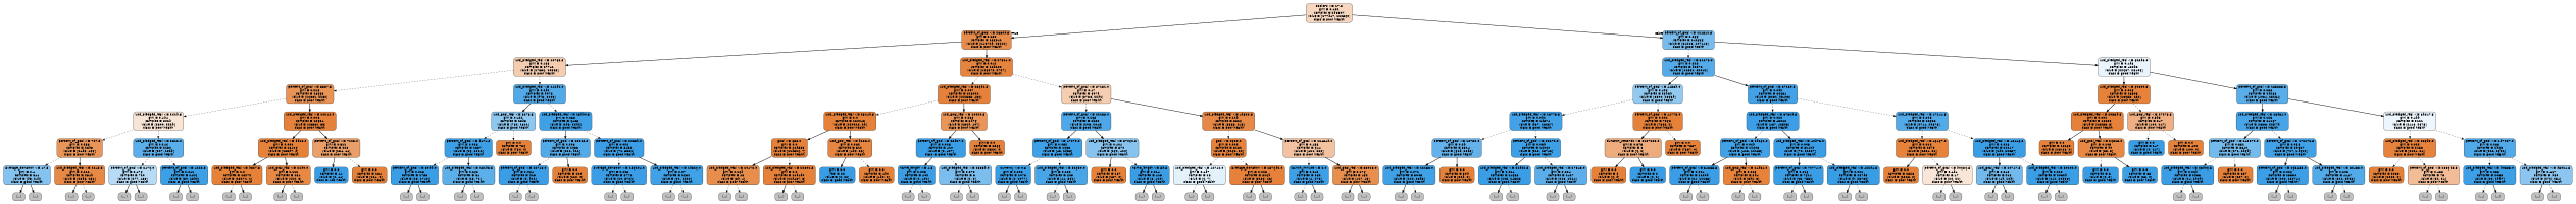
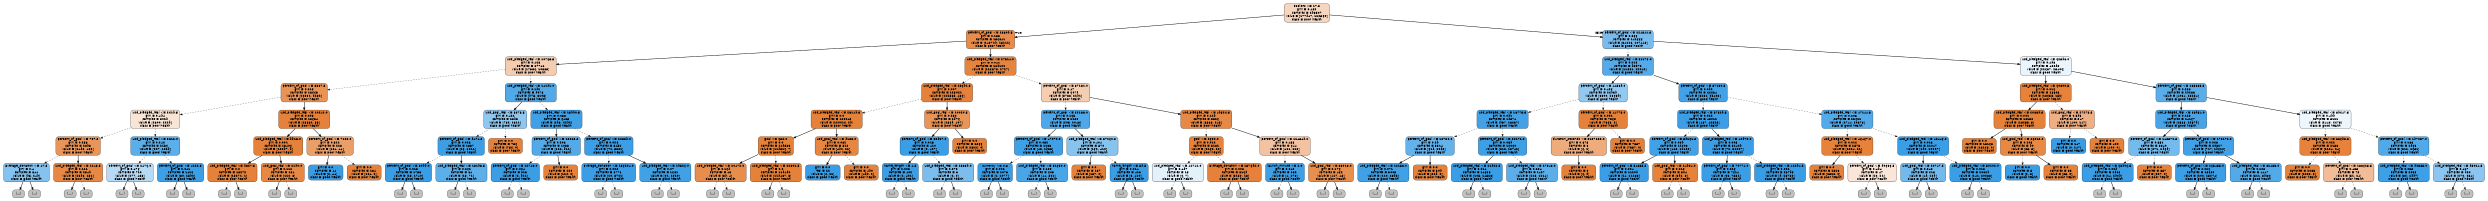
  digraph {
    node [color=black fillcolor="#C0C0C0" fontname=helvetica shape=box style="filled, rounded"]
    edge [fontname=helvetica style=bold]
    n1 [fillcolor="#e5813952" label="backers <= 17.5\ngini = 0.482\nsamples = 298507\nvalue = [177947, 120560]\nclass = poor health"]
    n2 [fillcolor="#e58139e8" label="percent_of_goal <= 28809.5\ngini = 0.153\nsamples = 156841\nvalue = [143729, 13112]\nclass = poor health"]
    n3 [fillcolor="#399de5ae" label="percent_of_goal <= 124541.5\ngini = 0.366\nsamples = 141666\nvalue = [34218, 107448]\nclass = good health"]
    n4 [fillcolor="#e5813966" label="usd_pledged_real <= 10765.5\ngini = 0.468\nsamples = 27741\nvalue = [17356, 10385]\nclass = poor health"]
    n5 [fillcolor="#e58139f9" label="usd_pledged_real <= 27314.0\ngini = 0.041\nsamples = 129100\nvalue = [126373, 2727]\nclass = poor health"]
    n6 [fillcolor="#399de5db" label="usd_pledged_real <= 31178.0\ngini = 0.216\nsamples = 93573\nvalue = [11531, 82042]\nclass = good health"]
    n7 [fillcolor="#399de51b" label="usd_pledged_real <= 62598.0\ngini = 0.498\nsamples = 48093\nvalue = [22687, 25406]\nclass = good health"]
    n8 [fillcolor="#e58139db" label="percent_of_goal <= 5387.5\ngini = 0.215\nsamples = 18663\nvalue = [16381, 2282]\nclass = poor health"]
    n9 [fillcolor="#399de5e0" label="usd_pledged_real <= 14191.0\ngini = 0.192\nsamples = 9078\nvalue = [975, 8103]\nclass = good health"]
    n10 [fillcolor="#e58139fe" label="usd_pledged_real <= 23691.5\ngini = 0.007\nsamples = 123021\nvalue = [122585, 436]\nclass = poor health"]
    n11 [fillcolor="#e5813965" label="percent_of_goal <= 87131.0\ngini = 0.47\nsamples = 6079\nvalue = [3788, 2291]\nclass = poor health"]
    n12 [fillcolor="#e5813934" label="usd_pledged_real <= 2619.5\ngini = 0.494\nsamples = 5029\nvalue = [2800, 2229]\nclass = poor health"]
    n13 [fillcolor="#e58139fe" label="usd_pledged_real <= 10241.0\ngini = 0.008\nsamples = 13634\nvalue = [13581, 53]\nclass = poor health"]
    n14 [fillcolor="#399de591" label="usd_goal_real <= 3678.5\ngini = 0.421\nsamples = 2593\nvalue = [782, 1811]\nclass = good health"]
    n15 [fillcolor="#399de5f7" label="usd_pledged_real <= 15990.5\ngini = 0.058\nsamples = 6485\nvalue = [193, 6292]\nclass = good health"]
    n16 [fillcolor="#e58139d6" label="percent_of_goal <= 787.5\ngini = 0.238\nsamples = 2893\nvalue = [2493, 400]\nclass = poor health"]
    n17 [fillcolor="#399de5d4" label="usd_pledged_real <= 5812.0\ngini = 0.246\nsamples = 2136\nvalue = [307, 1829]\nclass = good health"]
    n18 [fillcolor="#e58139ff" label="usd_pledged_real <= 9918.0\ngini = 0.001\nsamples = 13406\nvalue = [13397, 9]\nclass = poor health"]
    n19 [fillcolor="#e58139c2" label="percent_of_goal <= 7103.0\ngini = 0.311\nsamples = 228\nvalue = [184, 44]\nclass = poor health"]
    n20 [fillcolor="#399de59e" label="average_donation <= 47.5\ngini = 0.4\nsamples = 344\nvalue = [95, 249]\nclass = good health"]
    n21 [fillcolor="#e58139ef" label="usd_pledged_real <= 1143.5\ngini = 0.111\nsamples = 2549\nvalue = [2398, 151]\nclass = poor health"]
    n22 [fillcolor="#399de55c" label="percent_of_goal <= 2476.0\ngini = 0.476\nsamples = 710\nvalue = [277, 433]\nclass = good health"]
    n23 [fillcolor="#399de5fa" label="percent_of_goal <= 4122.5\ngini = 0.041\nsamples = 1426\nvalue = [30, 1396]\nclass = good health"]
    n24 [label="(...)"]
    n25 [label="(...)"]
    n26 [label="(...)"]
    n27 [label="(...)"]
    n28 [label="(...)"]
    n29 [label="(...)"]
    n30 [label="(...)"]
    n31 [label="(...)"]
    n32 [fillcolor="#e58139ff" label="usd_pledged_real <= 9827.5\ngini = 0.0\nsamples = 13272\nvalue = [13271, 1]\nclass = poor health"]
    n33 [fillcolor="#e58139ef" label="usd_goal_real <= 2190.0\ngini = 0.112\nsamples = 134\nvalue = [126, 8]\nclass = poor health"]
-   n34 [fillcolor="#399de5ff" label="gini = 0.0\nsamples = 44\nvalue = [0, 44]\nclass = usd health"]
+   n34 [fillcolor="#399de5ff" label="gini = 0.0\nsamples = 44\nvalue = [0, 44]\nclass = good health"]
    n35 [fillcolor="#e58139ff" label="gini = 0.0\nsamples = 184\nvalue = [184, 0]\nclass = poor health"]
    n36 [label="(...)"]
    n37 [label="(...)"]
    n38 [label="(...)"]
    n39 [label="(...)"]
    n40 [fillcolor="#399de5fb" label="percent_of_goal <= 9474.5\ngini = 0.028\nsamples = 1837\nvalue = [26, 1811]\nclass = good health"]
    n41 [fillcolor="#e58139ff" label="gini = 0.0\nsamples = 756\nvalue = [756, 0]\nclass = poor health"]
    n42 [fillcolor="#399de5dd" label="percent_of_goal <= 13815.5\ngini = 0.208\nsamples = 1033\nvalue = [122, 911]\nclass = good health"]
    n43 [fillcolor="#399de5fc" label="percent_of_goal <= 20859.0\ngini = 0.026\nsamples = 5452\nvalue = [71, 5381]\nclass = good health"]
    n44 [fillcolor="#399de5fd" label="percent_of_goal <= 8099.0\ngini = 0.015\nsamples = 1753\nvalue = [13, 1740]\nclass = good health"]
    n45 [fillcolor="#399de5d0" label="usd_pledged_real <= 13193.5\ngini = 0.262\nsamples = 84\nvalue = [13, 71]\nclass = good health"]
    n46 [label="(...)"]
    n47 [label="(...)"]
    n48 [label="(...)"]
    n49 [label="(...)"]
    n50 [fillcolor="#399de5fe" label="percent_of_goal <= 12748.0\ngini = 0.004\nsamples = 913\nvalue = [2, 911]\nclass = good health"]
    n51 [fillcolor="#e58139ff" label="gini = 0.0\nsamples = 120\nvalue = [120, 0]\nclass = poor health"]
    n52 [fillcolor="#399de5fe" label="average_donation <= 156204.0\ngini = 0.005\nsamples = 3771\nvalue = [10, 3761]\nclass = good health"]
    n53 [fillcolor="#399de5f5" label="usd_pledged_real <= 19526.0\ngini = 0.07\nsamples = 1681\nvalue = [61, 1620]\nclass = good health"]
    n54 [label="(...)"]
    n55 [label="(...)"]
    n56 [label="(...)"]
    n57 [label="(...)"]
    n58 [label="(...)"]
    n59 [label="(...)"]
    n60 [fillcolor="#e58139ff" label="usd_pledged_real <= 23149.5\ngini = 0.0\nsamples = 120045\nvalue = [120016, 29]\nclass = poor health"]
    n61 [fillcolor="#e58139d7" label="usd_goal_real <= 10020.5\ngini = 0.236\nsamples = 2976\nvalue = [2569, 407]\nclass = poor health"]
    n62 [fillcolor="#399de5e5" label="percent_of_goal <= 62138.0\ngini = 0.165\nsamples = 2253\nvalue = [205, 2048]\nclass = good health"]
    n63 [fillcolor="#e58139ee" label="usd_pledged_real <= 49526.5\ngini = 0.119\nsamples = 3826\nvalue = [3583, 243]\nclass = poor health"]
    n64 [fillcolor="#e58139ff" label="goal <= 658.0\ngini = 0.0\nsamples = 119533\nvalue = [119526, 7]\nclass = poor health"]
    n65 [fillcolor="#e58139f4" label="usd_goal_real <= 9133.0\ngini = 0.082\nsamples = 512\nvalue = [490, 22]\nclass = poor health"]
    n66 [fillcolor="#399de5fd" label="percent_of_goal <= 35927.0\ngini = 0.015\nsamples = 410\nvalue = [3, 407]\nclass = good health"]
    n67 [fillcolor="#e58139ff" label="gini = 0.0\nsamples = 2566\nvalue = [2566, 0]\nclass = poor health"]
    n68 [fillcolor="#e58139e5" label="usd_pledged_real <= 20472.0\ngini = 0.169\nsamples = 43\nvalue = [39, 4]\nclass = poor health"]
    n69 [fillcolor="#e58139ff" label="usd_pledged_real <= 22801.5\ngini = 0.0\nsamples = 119490\nvalue = [119487, 3]\nclass = poor health"]
    n70 [fillcolor="#399de5ff" label="gini = 0.0\nreal = 22\nvalue = [0, 22]\nclass = good health"]
    n71 [fillcolor="#e58139ff" label="gini = 0.0\nsamples = 490\nvalue = [490, 0]\nclass = poor health"]
    n72 [label="(...)"]
    n73 [label="(...)"]
    n74 [label="(...)"]
    n75 [label="(...)"]
    n76 [fillcolor="#399de5fe" label="name_length <= 4.5\ngini = 0.005\nsamples = 402\nvalue = [1, 401]\nclass = good health"]
    n77 [fillcolor="#399de5aa" label="usd_pledged_real <= 25859.0\ngini = 0.375\nsamples = 8\nvalue = [2, 6]\nclass = good health"]
    n78 [label="(...)"]
    n79 [label="(...)"]
    n80 [label="(...)"]
    n81 [label="(...)"]
    n82 [fillcolor="#399de5f8" label="percent_of_goal <= 47070.5\ngini = 0.052\nsamples = 1683\nvalue = [45, 1638]\nclass = good health"]
    n83 [fillcolor="#399de59b" label="usd_pledged_real <= 37060.5\ngini = 0.404\nsamples = 570\nvalue = [160, 410]\nclass = good health"]
    n84 [fillcolor="#e58139fd" label="goal <= 3650.0\ngini = 0.012\nsamples = 3182\nvalue = [3162, 20]\nclass = poor health"]
    n85 [fillcolor="#e5813978" label="percent_of_goal <= 124549.0\ngini = 0.453\nsamples = 644\nvalue = [421, 223]\nclass = poor health"]
    n86 [fillcolor="#399de5ff" label="currency <= 0.5\ngini = 0.002\nsamples = 1078\nvalue = [1, 1077]\nclass = good health"]
    n87 [fillcolor="#399de5eb" label="usd_pledged_real <= 31650.0\ngini = 0.135\nsamples = 605\nvalue = [44, 561]\nclass = good health"]
    n88 [fillcolor="#e58139ff" label="gini = 0.0\nsamples = 157\nvalue = [157, 0]\nclass = poor health"]
    n89 [fillcolor="#399de5fd" label="name_length <= 59.5\ngini = 0.014\nsamples = 413\nvalue = [3, 410]\nclass = good health"]
    n90 [label="(...)"]
    n91 [label="(...)"]
    n92 [label="(...)"]
    n93 [label="(...)"]
    n94 [label="(...)"]
    n95 [label="(...)"]
    n96 [fillcolor="#399de524" label="usd_pledged_real <= 41741.0\ngini = 0.497\nsamples = 13\nvalue = [6, 7]\nclass = good health"]
    n97 [fillcolor="#e58139fe" label="average_donation <= 157692.0\ngini = 0.008\nsamples = 3169\nvalue = [3156, 13]\nclass = poor health"]
    n98 [fillcolor="#399de5f9" label="launch_minute <= 2.0\ngini = 0.043\nsamples = 182\nvalue = [4, 178]\nclass = good health"]
    n99 [fillcolor="#e58139e3" label="usd_goal_real <= 33018.0\ngini = 0.176\nsamples = 462\nvalue = [417, 45]\nclass = poor health"]
    n100 [label="(...)"]
    n101 [label="(...)"]
    n102 [label="(...)"]
    n103 [label="(...)"]
    n104 [label="(...)"]
    n105 [label="(...)"]
    n106 [label="(...)"]
    n107 [label="(...)"]
    n108 [fillcolor="#399de58d" label="percent_of_goal <= 44589.0\ngini = 0.426\nsamples = 26939\nvalue = [8300, 18639]\nclass = good health"]
    n109 [fillcolor="#399de5f2" label="percent_of_goal <= 87130.5\ngini = 0.092\nsamples = 66634\nvalue = [3231, 63403]\nclass = good health"]
    n110 [fillcolor="#e58139fd" label="usd_pledged_real <= 60800.5\ngini = 0.016\nsamples = 18805\nvalue = [18653, 152]\nclass = poor health"]
    n111 [fillcolor="#399de5d6" label="percent_of_goal <= 185883.5\ngini = 0.238\nsamples = 29288\nvalue = [4034, 25254]\nclass = good health"]
    n112 [fillcolor="#399de5f2" label="usd_pledged_real <= 18775.5\ngini = 0.091\nsamples = 19574\nvalue = [937, 18637]\nclass = good health"]
    n113 [fillcolor="#e58139ff" label="percent_of_goal <= 44773.0\ngini = 0.001\nsamples = 7365\nvalue = [7363, 2]\nclass = poor health"]
    n114 [fillcolor="#399de5fc" label="usd_pledged_real <= 37319.5\ngini = 0.022\nsamples = 43012\nvalue = [487, 42525]\nclass = good health"]
    n115 [fillcolor="#399de5dd" label="usd_pledged_real <= 47144.5\ngini = 0.205\nsamples = 23622\nvalue = [2744, 20878]\nclass = good health"]
    n116 [fillcolor="#399de5c8" label="percent_of_goal <= 18730.0\ngini = 0.29\nsamples = 3514\nvalue = [619, 2895]\nclass = good health"]
    n117 [fillcolor="#399de5fa" label="percent_of_goal <= 38172.5\ngini = 0.039\nsamples = 16060\nvalue = [318, 15742]\nclass = good health"]
    n118 [fillcolor="#e58139aa" label="duration_seconds <= 3137233.0\ngini = 0.375\nsamples = 8\nvalue = [6, 2]\nclass = poor health"]
    n119 [fillcolor="#e58139ff" label="gini = 0.0\nsamples = 7357\nvalue = [7357, 0]\nclass = poor health"]
    n120 [fillcolor="#399de5f5" label="usd_pledged_real <= 12158.0\ngini = 0.071\nsamples = 3005\nvalue = [110, 2895]\nclass = good health"]
    n121 [fillcolor="#e58139ff" label="gini = 0.0\nsamples = 509\nvalue = [509, 0]\nclass = poor health"]
    n122 [fillcolor="#399de5fd" label="usd_pledged_real <= 21922.5\ngini = 0.014\nsamples = 14633\nvalue = [105, 14528]\nclass = good health"]
    n123 [fillcolor="#399de5d2" label="usd_pledged_real <= 27348.0\ngini = 0.254\nsamples = 1427\nvalue = [213, 1214]\nclass = good health"]
    n124 [label="(...)"]
    n125 [label="(...)"]
    n126 [label="(...)"]
    n127 [label="(...)"]
    n128 [label="(...)"]
    n129 [label="(...)"]
    n130 [fillcolor="#e58139ff" label="gini = 0.0\nsamples = 6\nvalue = [6, 0]\nclass = poor health"]
-   n131 [fillcolor="#399de5ff" label="gini = 0.0\nsamples = 2\nvalue = [0, 2]\nclass = good health"]
    n132 [fillcolor="#399de5f6" label="percent_of_goal <= 59261.5\ngini = 0.069\nsamples = 11603\nvalue = [415, 11188]\nclass = good health"]
    n133 [fillcolor="#399de5fe" label="usd_pledged_real <= 40973.0\ngini = 0.005\nsamples = 31409\nvalue = [72, 31337]\nclass = good health"]
    n134 [fillcolor="#e58139fd" label="usd_pledged_real <= 46467.0\ngini = 0.016\nsamples = 2575\nvalue = [2554, 21]\nclass = poor health"]
    n135 [fillcolor="#399de5fd" label="usd_pledged_real <= 48446.5\ngini = 0.018\nsamples = 21047\nvalue = [190, 20857]\nclass = good health"]
    n136 [fillcolor="#399de5fe" label="percent_of_goal <= 54855.5\ngini = 0.004\nsamples = 11209\nvalue = [24, 11185]\nclass = good health"]
    n137 [fillcolor="#e58139fd" label="usd_goal_real <= 14934.0\ngini = 0.015\nsamples = 394\nvalue = [391, 3]\nclass = poor health"]
    n138 [fillcolor="#399de5fd" label="percent_of_goal <= 70774.0\ngini = 0.016\nsamples = 7614\nvalue = [63, 7551]\nclass = good health"]
    n139 [fillcolor="#399de5ff" label="usd_pledged_real <= 42294.5\ngini = 0.001\nsamples = 23795\nvalue = [9, 23786]\nclass = good health"]
    n140 [label="(...)"]
    n141 [label="(...)"]
    n142 [label="(...)"]
    n143 [label="(...)"]
    n144 [label="(...)"]
    n145 [label="(...)"]
    n146 [label="(...)"]
    n147 [label="(...)"]
    n148 [fillcolor="#e58139ff" label="gini = 0.0\nsamples = 2528\nvalue = [2528, 0]\nclass = poor health"]
    n149 [fillcolor="#e5813931" label="percent_of_goal <= 90686.5\ngini = 0.494\nsamples = 47\nvalue = [26, 21]\nclass = poor health"]
    n150 [fillcolor="#399de5b5" label="usd_goal_real <= 20747.5\ngini = 0.348\nsamples = 218\nvalue = [49, 169]\nclass = good health"]
    n151 [fillcolor="#399de5fd" label="usd_pledged_real <= 50102.0\ngini = 0.013\nsamples = 20829\nvalue = [141, 20688]\nclass = good health"]
    n152 [label="(...)"]
    n153 [label="(...)"]
    n154 [label="(...)"]
    n155 [label="(...)"]
    n156 [label="(...)"]
    n157 [label="(...)"]
    n158 [fillcolor="#e58139ff" label="usd_pledged_real <= 60339.5\ngini = 0.001\nsamples = 18258\nvalue = [18253, 5]\nclass = poor health"]
    n159 [fillcolor="#e58139a1" label="usd_goal_real <= 27273.5\ngini = 0.393\nsamples = 547\nvalue = [400, 147]\nclass = poor health"]
    n160 [fillcolor="#399de5ed" label="usd_pledged_real <= 68954.0\ngini = 0.123\nsamples = 24167\nvalue = [1588, 22579]\nclass = good health"]
    n161 [fillcolor="#399de516" label="usd_pledged_real <= 89647.5\ngini = 0.499\nsamples = 5121\nvalue = [2446, 2675]\nclass = good health"]
    n162 [fillcolor="#e58139ff" label="gini = 0.0\nsamples = 18168\nvalue = [18168, 0]\nclass = poor health"]
    n163 [fillcolor="#e58139f0" label="usd_goal_real <= 26315.0\ngini = 0.105\nsamples = 90\nvalue = [85, 5]\nclass = poor health"]
    n164 [fillcolor="#399de5ff" label="gini = 0.0\nsamples = 147\nvalue = [0, 147]\nclass = good health"]
    n165 [fillcolor="#e58139ff" label="gini = 0.0\nsamples = 400\nvalue = [400, 0]\nclass = poor health"]
    n166 [fillcolor="#399de5ff" label="gini = 0.0\nsamples = 5\nvalue = [0, 5]\nclass = good health"]
-   n167 [fillcolor="#399de5fa" label="gini = 0.0\nsamples = 85\nvalue = [85, 0]\nclass = poor health"]
+   n167 [fillcolor="#e58139ff" label="gini = 0.0\nsamples = 85\nvalue = [85, 0]\nclass = poor health"]
    n168 [fillcolor="#399de5b4" label="percent_of_goal <= 143570.5\ngini = 0.351\nsamples = 3840\nvalue = [871, 2969]\nclass = good health"]
    n169 [fillcolor="#399de5f6" label="percent_of_goal <= 172172.5\ngini = 0.068\nsamples = 20327\nvalue = [717, 19610]\nclass = good health"]
    n170 [fillcolor="#e58139fc" label="usd_pledged_real <= 88695.5\ngini = 0.022\nsamples = 2158\nvalue = [2134, 24]\nclass = poor health"]
    n171 [fillcolor="#399de5e1" label="percent_of_goal <= 197037.0\ngini = 0.188\nsamples = 2963\nvalue = [312, 2651]\nclass = good health"]
    n172 [fillcolor="#399de5fe" label="usd_pledged_real <= 63906.5\ngini = 0.009\nsamples = 2983\nvalue = [14, 2969]\nclass = good health"]
    n173 [fillcolor="#e58139ff" label="gini = 0.0\nsamples = 857\nvalue = [857, 0]\nclass = poor health"]
    n174 [fillcolor="#399de5fc" label="percent_of_goal <= 165455.0\ngini = 0.026\nsamples = 15880\nvalue = [206, 15674]\nclass = good health"]
    n175 [fillcolor="#399de5de" label="usd_pledged_real <= 82433.0\ngini = 0.203\nsamples = 4447\nvalue = [511, 3936]\nclass = good health"]
    n176 [label="(...)"]
    n177 [label="(...)"]
    n178 [label="(...)"]
    n179 [label="(...)"]
    n180 [label="(...)"]
    n181 [label="(...)"]
    n182 [fillcolor="#e58139ff" label="gini = 0.0\nsamples = 2083\nvalue = [2083, 0]\nclass = poor health"]
    n183 [fillcolor="#e5813987" label="percent_of_goal <= 188625.5\ngini = 0.435\nsamples = 75\nvalue = [51, 24]\nclass = poor health"]
    n184 [fillcolor="#399de5fa" label="usd_pledged_real <= 90585.0\ngini = 0.035\nsamples = 2033\nvalue = [36, 1997]\nclass = good health"]
    n185 [fillcolor="#399de593" label="usd_pledged_real <= 95024.5\ngini = 0.417\nsamples = 930\nvalue = [276, 654]\nclass = good health"]
    n186 [label="(...)"]
    n187 [label="(...)"]
    n188 [label="(...)"]
    n189 [label="(...)"]
    n190 [label="(...)"]
    n191 [label="(...)"]
    n1 -> n2 [headlabel=True labelangle=45 labeldistance=2.5]
    n1 -> n3 [headlabel=False labelangle=-45 labeldistance=2.5]
    n2 -> n4
    n2 -> n5
    n3 -> n6 [style=dashed]
    n3 -> n7
    n4 -> n8 [style=dashed]
    n4 -> n9 [style=dashed]
    n5 -> n10 [style=dashed]
    n5 -> n11 [style=dashed]
    n6 -> n108
    n6 -> n109
    n7 -> n110
    n7 -> n111
    n8 -> n12 [style=dashed]
    n8 -> n13
    n9 -> n14
    n9 -> n15 [style=dashed]
    n10 -> n60 [style=dashed]
    n10 -> n61
    n11 -> n62 [style=dashed]
    n11 -> n63
    n12 -> n16 [style=dashed]
    n12 -> n17 [style=dashed]
    n13 -> n18
    n13 -> n19
    n14 -> n40 [style=dashed]
    n14 -> n41 [style=dashed]
    n15 -> n42
    n15 -> n43 [style=dashed]
    n16 -> n20 [style=dashed]
    n16 -> n21
    n17 -> n22 [style=dashed]
    n17 -> n23 [style=dashed]
    n18 -> n32
    n18 -> n33
    n19 -> n34
    n19 -> n35 [style=dashed]
    n20 -> n24
    n20 -> n25
    n21 -> n26
    n21 -> n27 [style=dashed]
    n22 -> n28
    n22 -> n29
    n23 -> n30
    n23 -> n31
    n32 -> n36 [style=dashed]
    n32 -> n37
    n33 -> n38
    n33 -> n39 [style=dashed]
    n40 -> n44 [style=dashed]
    n40 -> n45
    n42 -> n50 [style=dashed]
    n42 -> n51
    n43 -> n52 [style=dashed]
    n43 -> n53
    n44 -> n46
    n44 -> n47
    n45 -> n48
    n45 -> n49 [style=dashed]
    n50 -> n54 [style=dashed]
    n50 -> n55 [style=dashed]
    n52 -> n56 [style=dashed]
    n52 -> n57 [style=dashed]
    n53 -> n58 [style=dashed]
    n53 -> n59 [style=dashed]
    n60 -> n64
    n60 -> n65
    n61 -> n66
    n61 -> n67
    n62 -> n82
    n62 -> n83
    n63 -> n84 [style=dashed]
    n63 -> n85
    n64 -> n68
    n64 -> n69 [style=dashed]
    n65 -> n70
    n65 -> n71 [style=dashed]
    n66 -> n76
    n66 -> n77 [style=dashed]
    n68 -> n72 [style=dashed]
    n68 -> n73 [style=dashed]
    n69 -> n74
    n69 -> n75 [style=dashed]
    n76 -> n78 [style=dashed]
    n76 -> n79 [style=dashed]
    n77 -> n80 [style=dashed]
    n77 -> n81
    n82 -> n86 [style=dashed]
    n82 -> n87 [style=dashed]
    n83 -> n88
    n83 -> n89 [style=dashed]
    n84 -> n96 [style=dashed]
    n84 -> n97 [style=dashed]
    n85 -> n98 [style=dashed]
    n85 -> n99
    n86 -> n90
    n86 -> n91
    n87 -> n92 [style=dashed]
    n87 -> n93
    n89 -> n94
    n89 -> n95
    n96 -> n100 [style=dashed]
    n96 -> n101
    n97 -> n102
    n97 -> n103
    n98 -> n104 [style=dashed]
    n98 -> n105
    n99 -> n106
    n99 -> n107
    n108 -> n112 [style=dashed]
    n108 -> n113 [style=dashed]
    n109 -> n114 [style=dashed]
    n109 -> n115 [style=dashed]
    n110 -> n158
    n110 -> n159 [style=dashed]
    n111 -> n160
    n111 -> n161
    n112 -> n116 [style=dashed]
    n112 -> n117 [style=dashed]
    n113 -> n118
    n113 -> n119 [style=dashed]
    n114 -> n132 [style=dashed]
    n114 -> n133
    n115 -> n134 [style=dashed]
    n115 -> n135 [style=dashed]
    n116 -> n120
    n116 -> n121
    n117 -> n122
    n117 -> n123 [style=dashed]
    n118 -> n130
-   n118 -> n131
    n120 -> n124
    n120 -> n125 [style=dashed]
    n122 -> n126
    n122 -> n127 [style=dashed]
    n123 -> n128
    n123 -> n129
    n132 -> n136
    n132 -> n137
    n133 -> n138
    n133 -> n139 [style=dashed]
    n134 -> n148
    n134 -> n149 [style=dashed]
    n135 -> n150
    n135 -> n151 [style=dashed]
    n136 -> n140
    n136 -> n141 [style=dashed]
    n137 -> n142 [style=dashed]
    n137 -> n143 [style=dashed]
    n138 -> n144 [style=dashed]
    n138 -> n145
    n139 -> n146
    n139 -> n147 [style=dashed]
    n149 -> n152 [style=dashed]
    n149 -> n153
    n150 -> n154
    n150 -> n155
    n151 -> n156
    n151 -> n157 [style=dashed]
    n158 -> n162
    n158 -> n163
    n159 -> n164 [style=dashed]
    n159 -> n165 [style=dashed]
    n160 -> n168
    n160 -> n169 [style=dashed]
    n161 -> n170 [style=dashed]
    n161 -> n171 [style=dashed]
    n163 -> n166 [style=dashed]
    n163 -> n167
    n168 -> n172 [style=dashed]
    n168 -> n173 [style=dashed]
    n169 -> n174
    n169 -> n175
    n170 -> n182 [style=dashed]
    n170 -> n183 [style=dashed]
    n171 -> n184 [style=dashed]
    n171 -> n185 [style=dashed]
    n172 -> n176 [style=dashed]
    n172 -> n177
    n174 -> n178
    n174 -> n179 [style=dashed]
    n175 -> n180
    n175 -> n181 [style=dashed]
    n183 -> n186 [style=dashed]
    n183 -> n187 [style=dashed]
    n184 -> n188 [style=dashed]
    n184 -> n189
    n185 -> n190
    n185 -> n191 [style=dashed]
  }
